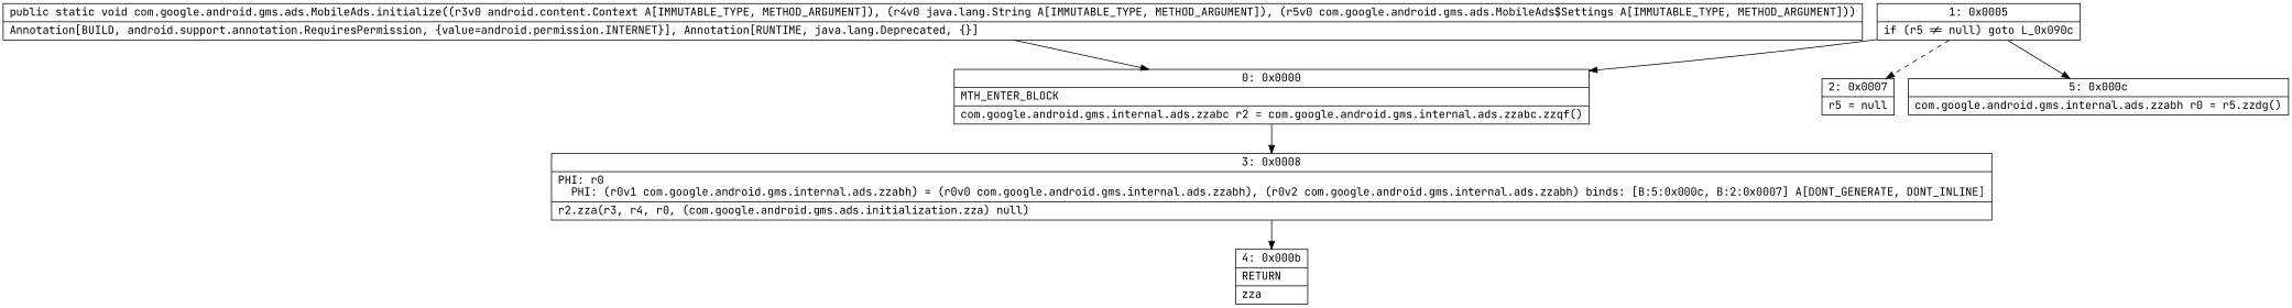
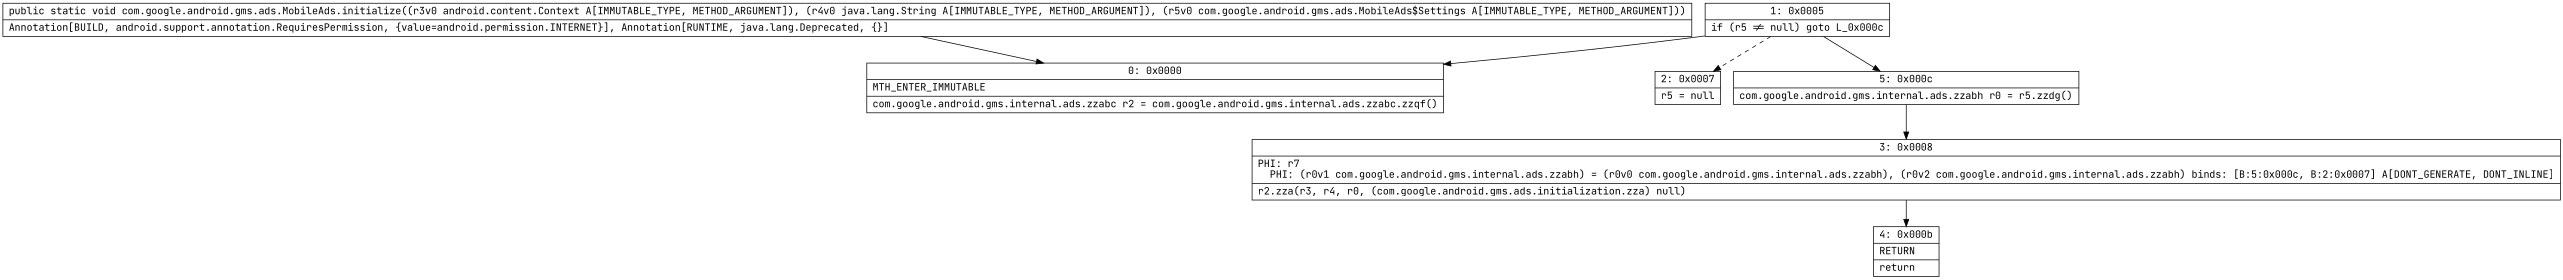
  digraph {
    fontname="JetBrains Mono"
    node [fontname="JetBrains Mono" shape=record]
    edge [fontname="JetBrains Mono"]
-   n1 [label="{0\:\ 0x0000|MTH_ENTER_BLOCK\l|com.google.android.gms.internal.ads.zzabc r2 = com.google.android.gms.internal.ads.zzabc.zzqf()\l}"]
-   n2 [label="{1\:\ 0x0005|if (r5 != null) goto L_0x090c\l}"]
+   n1 [label="{0\:\ 0x0000|MTH_ENTER_IMMUTABLE\l|com.google.android.gms.internal.ads.zzabc r2 = com.google.android.gms.internal.ads.zzabc.zzqf()\l}"]
+   n2 [label="{1\:\ 0x0005|if (r5 != null) goto L_0x000c\l}"]
    n3 [label="{2\:\ 0x0007|r5 = null\l}"]
    n4 [label="{5\:\ 0x000c|com.google.android.gms.internal.ads.zzabh r0 = r5.zzdg()\l}"]
-   n5 [label="{3\:\ 0x0008|PHI: r0 \l  PHI: (r0v1 com.google.android.gms.internal.ads.zzabh) = (r0v0 com.google.android.gms.internal.ads.zzabh), (r0v2 com.google.android.gms.internal.ads.zzabh) binds: [B:5:0x000c, B:2:0x0007] A[DONT_GENERATE, DONT_INLINE]\l|r2.zza(r3, r4, r0, (com.google.android.gms.ads.initialization.zza) null)\l}"]
-   n6 [label="{4\:\ 0x000b|RETURN\l|zza\l}"]
+   n5 [label="{3\:\ 0x0008|PHI: r7 \l  PHI: (r0v1 com.google.android.gms.internal.ads.zzabh) = (r0v0 com.google.android.gms.internal.ads.zzabh), (r0v2 com.google.android.gms.internal.ads.zzabh) binds: [B:5:0x000c, B:2:0x0007] A[DONT_GENERATE, DONT_INLINE]\l|r2.zza(r3, r4, r0, (com.google.android.gms.ads.initialization.zza) null)\l}"]
+   n6 [label="{4\:\ 0x000b|RETURN\l|return\l}"]
    n7 [label="{public static void com.google.android.gms.ads.MobileAds.initialize((r3v0 android.content.Context A[IMMUTABLE_TYPE, METHOD_ARGUMENT]), (r4v0 java.lang.String A[IMMUTABLE_TYPE, METHOD_ARGUMENT]), (r5v0 com.google.android.gms.ads.MobileAds$Settings A[IMMUTABLE_TYPE, METHOD_ARGUMENT]))  | Annotation[BUILD, android.support.annotation.RequiresPermission, \{value=android.permission.INTERNET\}], Annotation[RUNTIME, java.lang.Deprecated, \{\}]\l}"]
    n2 -> n1
    n2 -> n3 [style=dashed]
    n2 -> n4
-   n1 -> n5
+   n4 -> n5
    n5 -> n6
    n7 -> n1
  }
